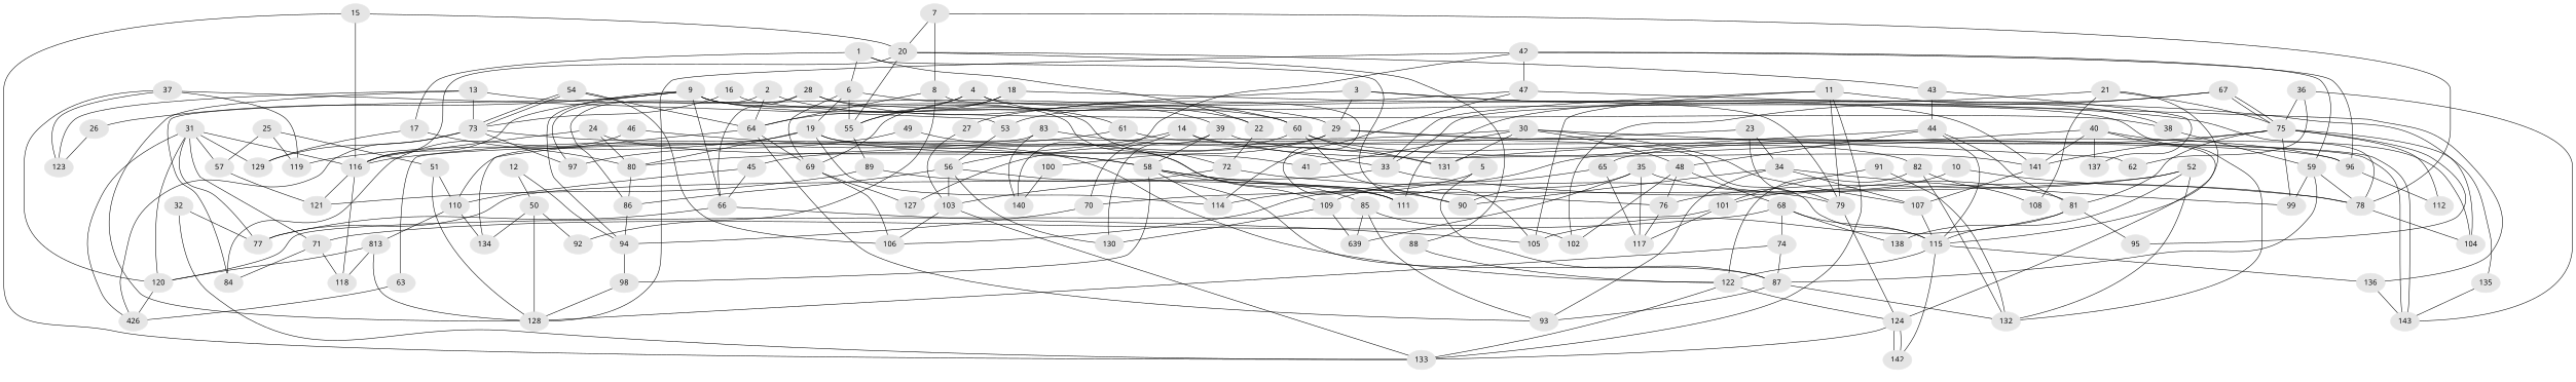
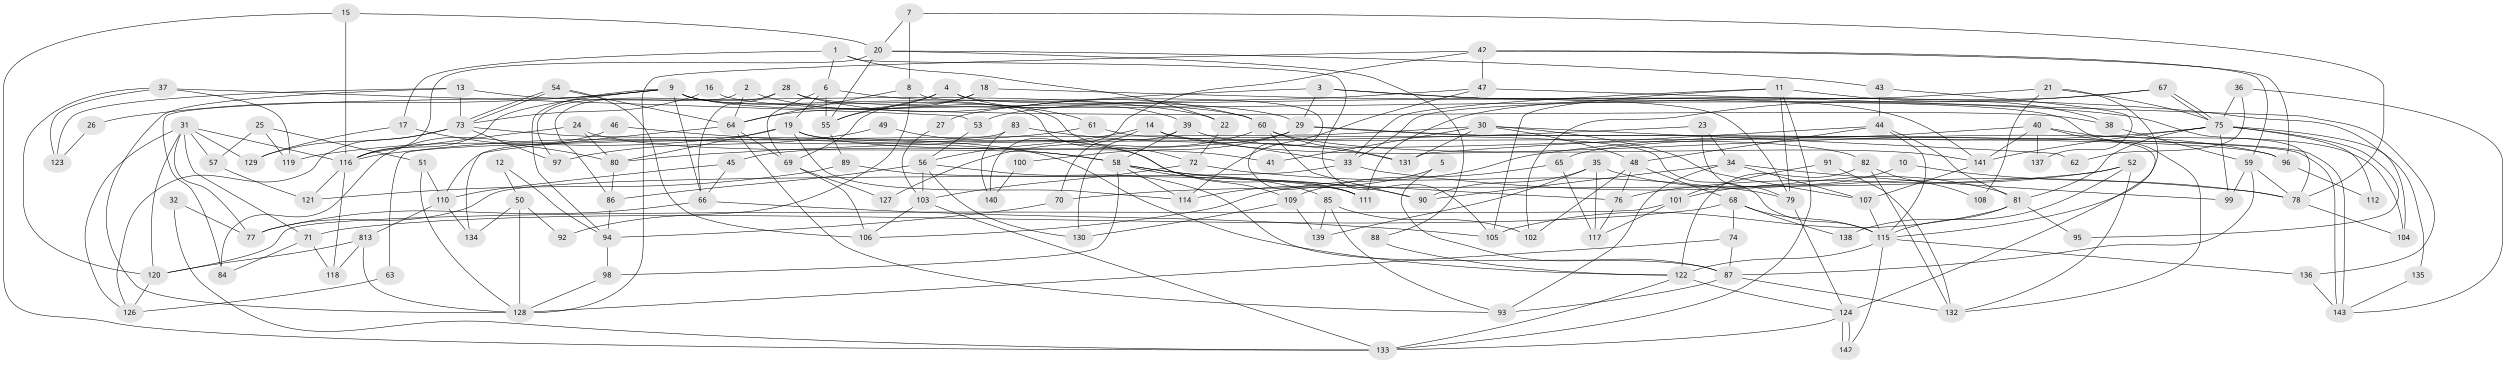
  graph {
    fontname="Noto Sans"
    node [color=gray90 fontname="Noto Sans" style=filled]
    edge [fontname="Noto Sans"]
    1
    6
    17
    22
    105
    29
    55
    19
    69
    80
    129
    72
    2
    61
    64
    97
    116
    96
    93
    134
    3
    27
    78
    141
    103
    45
    100
    143
    104
    107
    4
    39
    79
    58
    82
    130
    89
    124
    5
    87
    114
    132
    41
    115
    119
    106
    127
    7
    8
    20
    92
    111
    43
    88
    9
    26
    60
    66
    84
    94
    109
    123
    131
    90
    77
    98
-   139 [label=639]
+   139
    121
    118
    10
    101
    120
    117
    11
    33
    38
    133
    59
    12
    50
    128
    13
    73
-   126 [label=426]
+   126
    122
    14
    56
    70
    86
    112
    15
    16
    18
    136
    142
    137
    44
    21
    75
    108
    99
    81
    95
    135
    23
    34
    24
    76
    85
    25
    51
    57
    110
    28
    140
    30
    48
    62
    63
    68
    102
    31
    71
    32
    35
    36
    37
    53
    40
    65
    42
    47
    n133 [label=813]
    46
    138
    74
    49
    52
    54
    67
    83
    91
    1 -- 6
    1 -- 17
    1 -- 22
    1 -- 105
    6 -- 29
    6 -- 55
    6 -- 19
    6 -- 69
    17 -- 80
    17 -- 129
    22 -- 72
    29 -- 45
    29 -- 100
    29 -- 143
    29 -- 143
    55 -- 89
    19 -- 80
    19 -- 114
    19 -- 41
    19 -- 115
    19 -- 119
    69 -- 106
    69 -- 127
    80 -- 86
    72 -- 103
    72 -- 79
    2 -- 61
    2 -- 64
    2 -- 97
    61 -- 116
    61 -- 96
    64 -- 69
    64 -- 93
    64 -- 134
    116 -- 121
    116 -- 118
    96 -- 112
    3 -- 29
    3 -- 27
    3 -- 78
    3 -- 141
    27 -- 103
    78 -- 104
    141 -- 107
    103 -- 106
    103 -- 133
    45 -- 66
    45 -- 110
    100 -- 140
    107 -- 115
    4 -- 55
    4 -- 64
    4 -- 39
    4 -- 79
    39 -- 58
    39 -- 82
    39 -- 130
    79 -- 124
    58 -- 114
    58 -- 90
    58 -- 98
    58 -- 76
    58 -- 85
    82 -- 132
    82 -- 122
    82 -- 108
    89 -- 111
    89 -- 121
    124 -- 133
    124 -- 142
    124 -- 142
    5 -- 87
    5 -- 114
    87 -- 93
    87 -- 132
    115 -- 122
    115 -- 136
    115 -- 142
    7 -- 78
    7 -- 8
    7 -- 20
    8 -- 64
    8 -- 92
    8 -- 111
    20 -- 55
    20 -- 116
    20 -- 43
    20 -- 88
    43 -- 137
    43 -- 44
    88 -- 122
    9 -- 72
    9 -- 116
    9 -- 26
    9 -- 60
    9 -- 66
    9 -- 84
    9 -- 94
    9 -- 109
    26 -- 123
    60 -- 141
    60 -- 127
    60 -- 131
    60 -- 90
    66 -- 105
    66 -- 77
    94 -- 98
    109 -- 130
    109 -- 139
    98 -- 128
    10 -- 78
    10 -- 101
    101 -- 120
    101 -- 117
    120 -- 126
    11 -- 105
    11 -- 79
    11 -- 33
    11 -- 38
    11 -- 133
    33 -- 78
    33 -- 77
    38 -- 59
    59 -- 78
    59 -- 87
    59 -- 99
    12 -- 94
    12 -- 50
    50 -- 134
    50 -- 92
    50 -- 128
    13 -- 22
    13 -- 123
    13 -- 128
    13 -- 73
    73 -- 129
    73 -- 97
    73 -- 126
    73 -- 122
    122 -- 124
    122 -- 133
    14 -- 96
    14 -- 33
    14 -- 56
    14 -- 70
    56 -- 103
    56 -- 130
    56 -- 87
    56 -- 86
    70 -- 94
    86 -- 94
    15 -- 116
    15 -- 20
    15 -- 133
    16 -- 38
    16 -- 73
    18 -- 55
    18 -- 69
    18 -- 104
    136 -- 143
    44 -- 115
    44 -- 131
    44 -- 81
    44 -- 48
    21 -- 115
    21 -- 33
    21 -- 75
    21 -- 108
    75 -- 141
    75 -- 106
    75 -- 112
    75 -- 99
    75 -- 81
    75 -- 95
    75 -- 135
    81 -- 105
    81 -- 115
    81 -- 95
    135 -- 143
    23 -- 80
    23 -- 79
    23 -- 34
    34 -- 93
    34 -- 107
    34 -- 90
    34 -- 99
    24 -- 80
    24 -- 116
    24 -- 58
    76 -- 117
    85 -- 93
    85 -- 139
    85 -- 102
    25 -- 119
    25 -- 51
    25 -- 57
    51 -- 128
    51 -- 110
    57 -- 121
    110 -- 134
    110 -- n133
    28 -- 132
    28 -- 60
    28 -- 66
    28 -- 86
    30 -- 107
    30 -- 41
    30 -- 131
    30 -- 48
    30 -- 62
    30 -- 63
    48 -- 76
    48 -- 68
    48 -- 102
    63 -- 126
    68 -- 115
    68 -- 71
    68 -- 138
    68 -- 74
    31 -- 129
    31 -- 116
    31 -- 77
    31 -- 120
    31 -- 126
    31 -- 57
    31 -- 71
    71 -- 84
    71 -- 118
    32 -- 77
    32 -- 133
    35 -- 90
    35 -- 139
    35 -- 117
    35 -- 81
    36 -- 143
    36 -- 75
    36 -- 62
    37 -- 119
    37 -- 123
    37 -- 120
    37 -- 53
    53 -- 56
    40 -- 141
    40 -- 104
    40 -- 124
    40 -- 137
    40 -- 65
    65 -- 109
    65 -- 117
    42 -- 96
    42 -- 59
    42 -- 128
    42 -- 140
    42 -- 47
    47 -- 114
    47 -- 136
    47 -- 53
    n133 -- 118
    n133 -- 120
    n133 -- 128
    46 -- 58
    46 -- 84
    74 -- 87
    74 -- 128
    49 -- 97
    49 -- 111
    52 -- 132
    52 -- 70
    52 -- 76
    52 -- 138
    54 -- 64
    54 -- 106
    54 -- 73
    54 -- 73
    67 -- 111
    67 -- 75
    67 -- 75
    67 -- 102
    83 -- 131
    83 -- 110
    83 -- 140
    91 -- 132
    91 -- 101
  }
